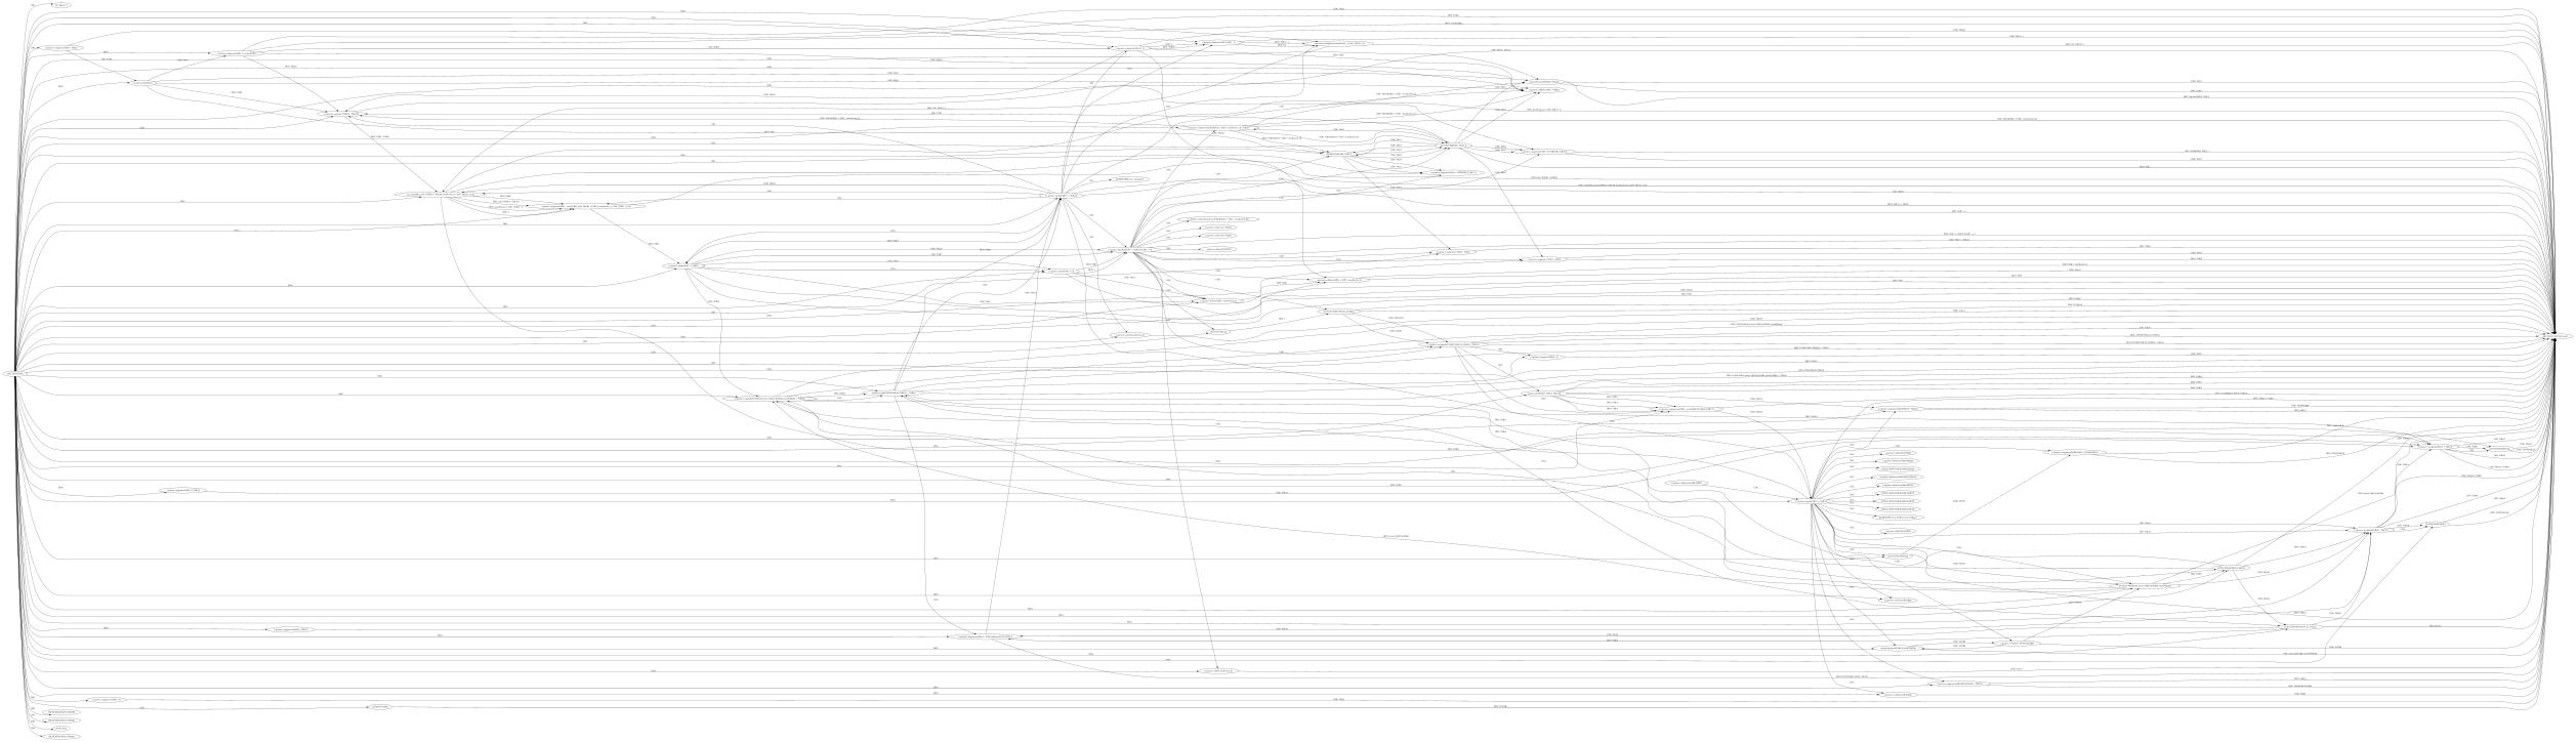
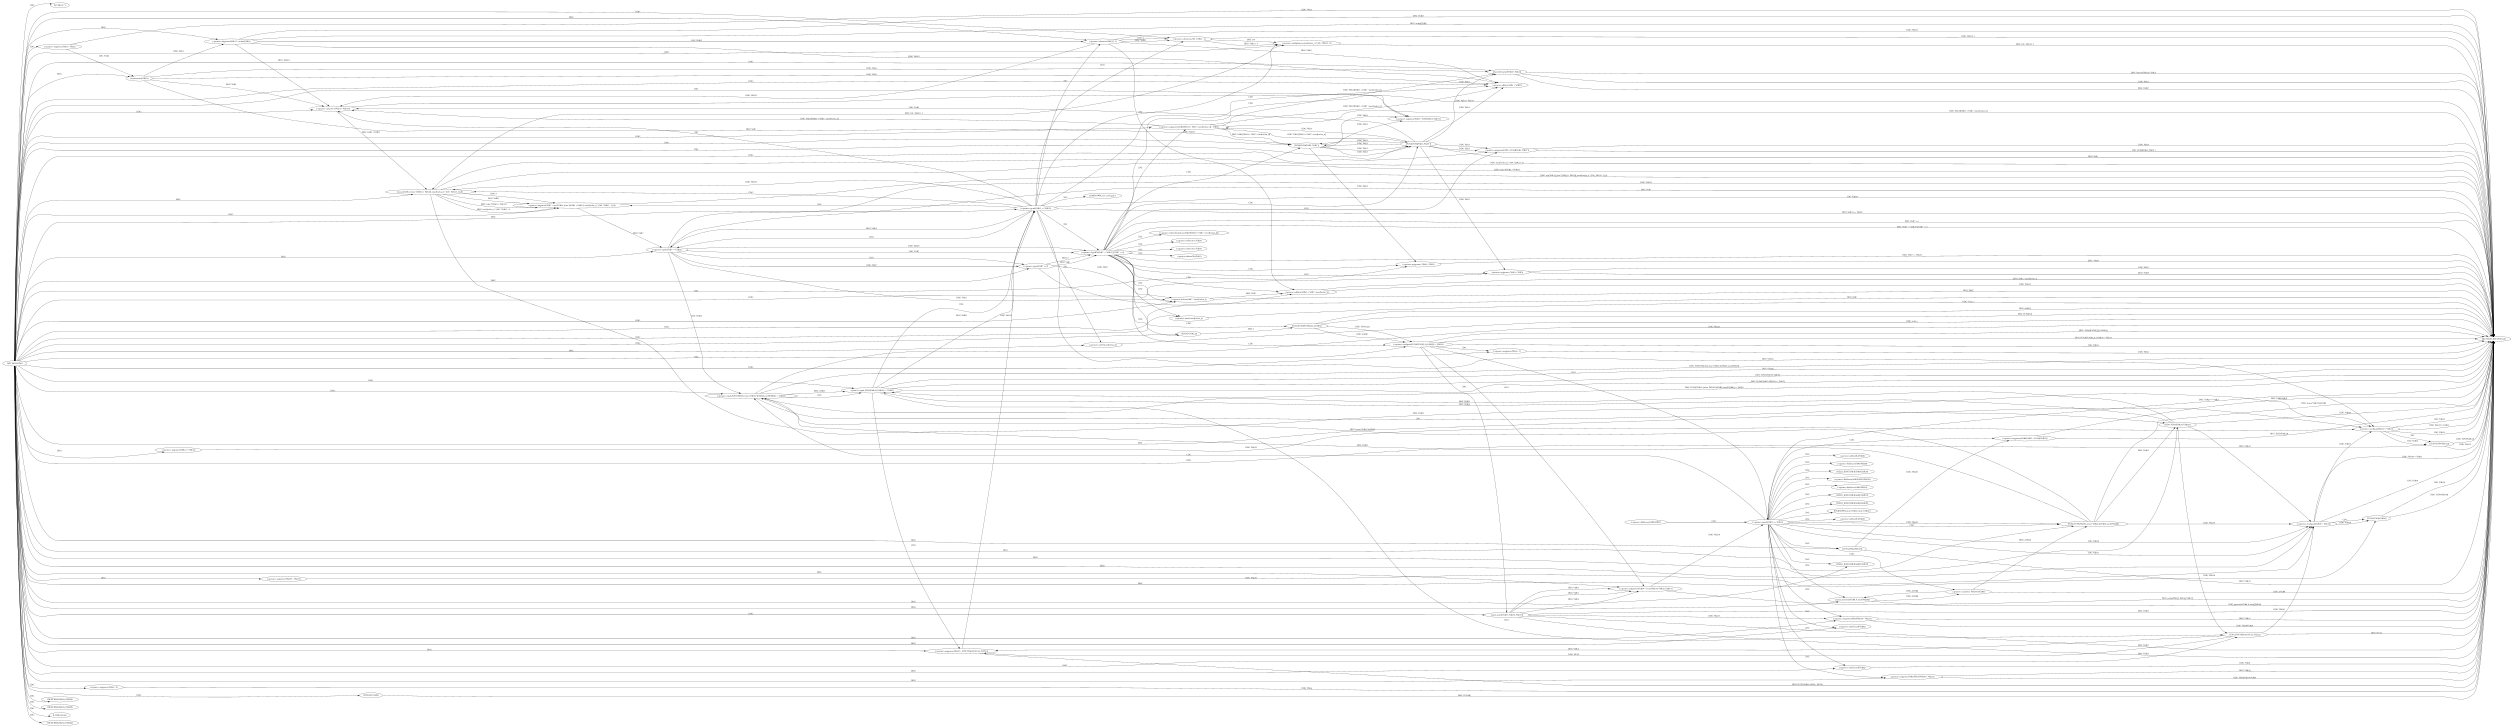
  digraph {
    fontname="EB Garamond"
    rankdir=LR
    node [fontname="EB Garamond"]
    edge [fontname="EB Garamond"]
    n1 [label="(METHOD,FUN1)"]
    n2 [label="(LITERAL,\"\",)"]
    n3 [label="(<operator>.assignment,VAR1 = VAR2)"]
    n4 [label="(<operator>.assignment,VAR6 = 0)"]
    n5 [label="(<operator>.assignment,VAR10 = VAR11)"]
    n6 [label="(<operator>.assignment,VAR12 = VAR11)"]
    n7 [label="(<operator>.assignment,VAR13 = wcslen(VAR1))"]
    n8 [label="(wcslen,wcslen(VAR1))"]
    n9 [label="(<operator>.notEquals,FUN2(FUN3(2,2), &VAR5) != VAR14)"]
    n10 [label="(FUN3,FUN3(2,2))"]
    n11 [label="(<operator>.assignment,VAR6 = 1)"]
    n12 [label="(<operator>.assignment,VAR10 = socket(VAR15, VAR16, VAR17))"]
    n13 [label="(socket,socket(VAR15, VAR16, VAR17))"]
    n14 [label="(<operator>.equals,VAR10 == VAR11)"]
    n15 [label="(memset,memset(&VAR8, 0, sizeof(VAR8)))"]
    n16 [label="(<operator>.sizeOf,sizeof(VAR8))"]
    n17 [label="(<operator>.assignment,VAR8.VAR18 = VAR15)"]
    n18 [label="(<operator>.assignment,VAR8.VAR19.VAR20 = VAR21)"]
    n19 [label="(FUN4,FUN4(VAR23))"]
    n20 [label="(<operator>.equals,FUN5(VAR10, (struct VAR24*)&VAR8, sizeof(VAR8)) == VAR25)"]
    n21 [label="(FUN5,FUN5(VAR10, (struct VAR24*)&VAR8, sizeof(VAR8)))"]
    n22 [label="(<operator>.sizeOf,sizeof(VAR8))"]
    n23 [label="(<operator>.equals,FUN6(VAR10, VAR26) == VAR25)"]
    n24 [label="(FUN6,FUN6(VAR10, VAR26))"]
    n25 [label="(<operator>.assignment,VAR12 = FUN7(VAR10, NULL, NULL))"]
    n26 [label="(FUN7,FUN7(VAR10, NULL, NULL))"]
    n27 [label="(<operator>.equals,VAR12 == VAR25)"]
    n28 [label="(<operator>.assignment,VAR7 = recv(VAR12, (char *)(VAR1 + VAR13), sizeof(wchar_t) * (100 - VAR13 - 1), 0))"]
    n29 [label="(recv,recv(VAR12, (char *)(VAR1 + VAR13), sizeof(wchar_t) * (100 - VAR13 - 1), 0))"]
    n30 [label="(<operator>.cast,(char *)(VAR1 + VAR13))"]
    n31 [label="(<operator>.addition,VAR1 + VAR13)"]
    n32 [label="(<operator>.multiplication,sizeof(wchar_t) * (100 - VAR13 - 1))"]
    n33 [label="(<operator>.sizeOf,sizeof(wchar_t))"]
    n34 [label="(<operator>.subtraction,100 - VAR13 - 1)"]
    n35 [label="(<operator>.subtraction,VAR13 - 1)"]
    n36 [label="(<operator>.equals,VAR7 == VAR25)"]
    n37 [label="(<operator>.equals,VAR7 == 0)"]
    n38 [label="(<operator>.assignment,VAR1[VAR13 + VAR7 / sizeof(wchar_t)] = VAR3)"]
    n39 [label="(<operator>.addition,VAR13 + VAR7 / sizeof(wchar_t))"]
    n40 [label="(<operator>.division,VAR7 / sizeof(wchar_t))"]
    n41 [label="(<operator>.sizeOf,sizeof(wchar_t))"]
    n42 [label="(<operator>.assignment,VAR9 = FUN8(VAR1, VAR3''))"]
    n43 [label="(FUN8,FUN8(VAR1, VAR3''))"]
    n44 [label="(IDENTIFIER,VAR9,if (VAR9))"]
    n45 [label="(<operator>.assignment,*VAR9 = VAR3)"]
    n46 [label="(<operator>.assignment,VAR9 = FUN8(VAR1, VAR3''))"]
    n47 [label="(FUN8,FUN8(VAR1, VAR3''))"]
    n48 [label="(IDENTIFIER,VAR9,if (VAR9))"]
    n49 [label="(<operator>.assignment,*VAR9 = VAR3)"]
-   n50 [label="(NULL,0,do)"]
+   n50 [label="(LITERAL,0,do)"]
    n51 [label="(<operator>.notEquals,VAR10 != VAR11)"]
    n52 [label="(FUN9,FUN9(VAR10))"]
    n53 [label="(<operator>.notEquals,VAR12 != VAR11)"]
    n54 [label="(FUN9,FUN9(VAR12))"]
    n55 [label="(IDENTIFIER,VAR6,if (VAR6))"]
    n56 [label="(FUN10,FUN10())"]
    n57 [label="(fwprintf,fwprintf(VAR27, VAR1))"]
    n58 [label="(METHOD_RETURN,void)"]
    n59 [label="(FUN2,FUN2(FUN3(2,2), &VAR5))"]
    n60 [label="(<operator>.assignment,VAR8.VAR22 = FUN4(VAR23))"]
    n61 [label="(<operator>.cast,(struct VAR24*)&VAR8)"]
    n62 [label="(<operator>.addressOf,&VAR8)"]
    n63 [label="(<operator>.fieldAccess,VAR8.VAR18)"]
    n64 [label="(FIELD_IDENTIFIER,VAR18,VAR18)"]
    n65 [label="(<operator>.fieldAccess,VAR8.VAR19.VAR20)"]
    n66 [label="(<operator>.fieldAccess,VAR8.VAR19)"]
    n67 [label="(FIELD_IDENTIFIER,VAR19,VAR19)"]
    n68 [label="(FIELD_IDENTIFIER,VAR20,VAR20)"]
    n69 [label="(FIELD_IDENTIFIER,VAR22,VAR22)"]
    n70 [label="(UNKNOWN,struct VAR24*,struct VAR24*)"]
    n71 [label="(<operator>.addressOf,&VAR8)"]
    n72 [label="(<operator>.logicalOr,VAR7 == VAR25 || VAR7 == 0)"]
    n73 [label="(UNKNOWN,char *,notEquals *)"]
    n74 [label="(<operator>.fieldAccess,VAR8.VAR22)"]
    n75 [label="(<operator>.addressOf,&VAR5)"]
    n76 [label="(<operator>.indirectIndexAccess,VAR1[VAR13 + VAR7 / sizeof(wchar_t)])"]
    n77 [label="(<operator>.indirection,*VAR9)"]
    n78 [label="(<operator>.indirection,*VAR9)"]
    n1 -> n2 [label="DDG: "]
    n1 -> n3 [label="DDG: "]
    n1 -> n4 [label="DDG: "]
    n1 -> n5 [label="DDG: "]
    n1 -> n6 [label="DDG: "]
    n1 -> n7 [label="DDG: "]
    n1 -> n8 [label="DDG: "]
    n1 -> n9 [label="DDG: "]
    n1 -> n10 [label="DDG: "]
    n1 -> n11 [label="DDG: "]
    n1 -> n12 [label="DDG: "]
    n1 -> n13 [label="DDG: "]
-   n1 -> n14 [label="DDG: "]
+   n1 -> n69 [label="DDG: "]
    n1 -> n15 [label="DDG: "]
    n1 -> n16 [label="DDG: "]
    n1 -> n17 [label="DDG: "]
    n1 -> n18 [label="DDG: "]
    n1 -> n19 [label="DDG: "]
    n1 -> n20 [label="DDG: "]
    n1 -> n21 [label="DDG: "]
    n1 -> n22 [label="DDG: "]
    n1 -> n23 [label="DDG: "]
    n1 -> n24 [label="DDG: "]
    n1 -> n25 [label="DDG: "]
    n1 -> n26 [label="DDG: "]
    n1 -> n27 [label="DDG: "]
    n1 -> n28 [label="DDG: "]
    n1 -> n29 [label="DDG: "]
    n1 -> n30 [label="DDG: "]
    n1 -> n31 [label="DDG: "]
    n1 -> n32 [label="DDG: "]
    n1 -> n33 [label="DDG: "]
    n1 -> n34 [label="DDG: "]
    n1 -> n35 [label="DDG: "]
    n1 -> n36 [label="DDG: "]
    n1 -> n37 [label="DDG: "]
    n1 -> n38 [label="DDG: "]
    n1 -> n39 [label="DDG: "]
    n1 -> n40 [label="DDG: "]
    n1 -> n41 [label="DDG: "]
    n1 -> n42 [label="DDG: "]
    n1 -> n43 [label="DDG: "]
    n1 -> n44 [label="DDG: "]
    n1 -> n45 [label="DDG: "]
    n1 -> n46 [label="DDG: "]
    n1 -> n47 [label="DDG: "]
    n1 -> n48 [label="DDG: "]
    n1 -> n49 [label="DDG: "]
    n1 -> n50 [label="DDG: "]
    n1 -> n51 [label="DDG: "]
    n1 -> n52 [label="DDG: "]
    n1 -> n53 [label="DDG: "]
    n1 -> n54 [label="DDG: "]
    n1 -> n55 [label="DDG: "]
    n1 -> n56 [label="DDG: "]
    n1 -> n57 [label="DDG: "]
    n3 -> n8 [label="DDG: VAR1"]
    n3 -> n58 [label="DDG: VAR2"]
    n4 -> n58 [label="DDG: VAR6"]
    n5 -> n51 [label="DDG: VAR10"]
    n6 -> n53 [label="DDG: VAR12"]
    n7 -> n30 [label="DDG: VAR13"]
    n7 -> n31 [label="DDG: VAR13"]
    n7 -> n35 [label="DDG: VAR13"]
    n7 -> n58 [label="DDG: VAR13"]
    n7 -> n58 [label="DDG: wcslen(VAR1)"]
    n8 -> n7 [label="DDG: VAR1"]
    n8 -> n30 [label="DDG: VAR1"]
    n8 -> n31 [label="DDG: VAR1"]
    n8 -> n43 [label="DDG: VAR1"]
    n8 -> n57 [label="DDG: VAR1"]
    n9 -> n11 [label="CDG: "]
    n9 -> n12 [label="CDG: "]
    n9 -> n13 [label="CDG: "]
    n9 -> n14 [label="CDG: "]
    n9 -> n58 [label="DDG: FUN2(FUN3(2,2), &VAR5)"]
    n9 -> n58 [label="DDG: FUN2(FUN3(2,2), &VAR5) != VAR14"]
    n9 -> n58 [label="DDG: VAR14"]
    n10 -> n59 [label="DDG: 2"]
    n11 -> n58 [label="DDG: VAR6"]
    n12 -> n14 [label="DDG: VAR10"]
    n12 -> n58 [label="DDG: socket(VAR15, VAR16, VAR17)"]
    n13 -> n12 [label="DDG: VAR15"]
    n13 -> n12 [label="DDG: VAR16"]
    n13 -> n12 [label="DDG: VAR17"]
    n13 -> n17 [label="DDG: VAR15"]
    n13 -> n58 [label="DDG: VAR17"]
    n13 -> n58 [label="DDG: VAR16"]
    n13 -> n58 [label="DDG: VAR15"]
    n14 -> n15 [label="CDG: "]
    n14 -> n16 [label="CDG: "]
    n14 -> n17 [label="CDG: "]
    n14 -> n18 [label="CDG: "]
    n14 -> n19 [label="CDG: "]
    n14 -> n20 [label="CDG: "]
    n14 -> n21 [label="DDG: VAR10"]
    n14 -> n21 [label="CDG: "]
    n14 -> n22 [label="CDG: "]
    n14 -> n51 [label="DDG: VAR10"]
    n14 -> n51 [label="DDG: VAR11"]
    n14 -> n58 [label="DDG: VAR10 == VAR11"]
    n14 -> n60 [label="CDG: "]
    n14 -> n61 [label="CDG: "]
    n14 -> n62 [label="CDG: "]
    n14 -> n63 [label="CDG: "]
    n14 -> n64 [label="CDG: "]
    n14 -> n65 [label="CDG: "]
    n14 -> n66 [label="CDG: "]
    n14 -> n67 [label="CDG: "]
    n14 -> n68 [label="CDG: "]
    n14 -> n69 [label="CDG: "]
    n14 -> n70 [label="CDG: "]
    n14 -> n71 [label="CDG: "]
    n15 -> n58 [label="DDG: memset(&VAR8, 0, sizeof(VAR8))"]
    n15 -> n61 [label="DDG: &VAR8"]
    n17 -> n58 [label="DDG: VAR8.VAR18"]
    n17 -> n58 [label="DDG: VAR15"]
    n18 -> n58 [label="DDG: VAR8.VAR19.VAR20"]
    n18 -> n58 [label="DDG: VAR21"]
    n19 -> n58 [label="DDG: VAR23"]
    n19 -> n60 [label="DDG: VAR23"]
    n20 -> n23 [label="DDG: VAR25"]
    n20 -> n23 [label="CDG: "]
    n20 -> n24 [label="CDG: "]
    n20 -> n58 [label="DDG: FUN5(VAR10, (struct VAR24*)&VAR8, sizeof(VAR8)) == VAR25"]
    n20 -> n58 [label="DDG: VAR25"]
    n20 -> n58 [label="DDG: FUN5(VAR10, (struct VAR24*)&VAR8, sizeof(VAR8))"]
    n21 -> n20 [label="DDG: VAR10"]
    n21 -> n20 [label="DDG: (struct VAR24*)&VAR8"]
    n21 -> n24 [label="DDG: VAR10"]
    n21 -> n51 [label="DDG: VAR10"]
    n21 -> n58 [label="DDG: (struct VAR24*)&VAR8"]
    n22 -> n58 [label="DDG: VAR8"]
    n23 -> n25 [label="CDG: "]
    n23 -> n26 [label="CDG: "]
    n23 -> n27 [label="DDG: VAR25"]
    n23 -> n27 [label="CDG: "]
    n23 -> n58 [label="DDG: FUN6(VAR10, VAR26) == VAR25"]
    n23 -> n58 [label="DDG: VAR25"]
    n23 -> n58 [label="DDG: FUN6(VAR10, VAR26)"]
    n24 -> n23 [label="DDG: VAR10"]
    n24 -> n23 [label="DDG: VAR26"]
    n24 -> n26 [label="DDG: VAR10"]
    n24 -> n51 [label="DDG: VAR10"]
    n24 -> n58 [label="DDG: VAR26"]
    n25 -> n27 [label="DDG: VAR12"]
    n25 -> n58 [label="DDG: FUN7(VAR10, NULL, NULL)"]
    n26 -> n25 [label="DDG: VAR10"]
    n26 -> n25 [label="DDG: NULL"]
    n26 -> n51 [label="DDG: VAR10"]
    n26 -> n58 [label="DDG: NULL"]
    n27 -> n28 [label="CDG: "]
    n27 -> n29 [label="DDG: VAR12"]
    n27 -> n29 [label="CDG: "]
    n27 -> n30 [label="CDG: "]
    n27 -> n31 [label="CDG: "]
    n27 -> n32 [label="CDG: "]
    n27 -> n33 [label="CDG: "]
    n27 -> n34 [label="CDG: "]
    n27 -> n35 [label="CDG: "]
    n27 -> n36 [label="DDG: VAR25"]
    n27 -> n36 [label="CDG: "]
    n27 -> n53 [label="DDG: VAR12"]
    n27 -> n58 [label="DDG: VAR12 == VAR25"]
    n27 -> n58 [label="DDG: VAR25"]
    n27 -> n72 [label="CDG: "]
    n27 -> n73 [label="CDG: "]
    n28 -> n36 [label="DDG: VAR7"]
    n28 -> n58 [label="DDG: recv(VAR12, (char *)(VAR1 + VAR13), sizeof(wchar_t) * (100 - VAR13 - 1), 0)"]
    n29 -> n28 [label="DDG: VAR12"]
    n29 -> n28 [label="DDG: (char *)(VAR1 + VAR13)"]
    n29 -> n28 [label="DDG: sizeof(wchar_t) * (100 - VAR13 - 1)"]
    n29 -> n28 [label="DDG: 0"]
    n29 -> n53 [label="DDG: VAR12"]
    n29 -> n58 [label="DDG: sizeof(wchar_t) * (100 - VAR13 - 1)"]
    n29 -> n58 [label="DDG: (char *)(VAR1 + VAR13)"]
    n30 -> n29 [label="DDG: VAR1 + VAR13"]
    n30 -> n58 [label="DDG: VAR1 + VAR13"]
    n32 -> n29 [label="DDG: 100 - VAR13 - 1"]
    n32 -> n58 [label="DDG: 100 - VAR13 - 1"]
    n33 -> n58 [label="DDG: wchar_t"]
    n34 -> n32 [label="DDG: 100"]
    n34 -> n32 [label="DDG: VAR13 - 1"]
    n34 -> n58 [label="DDG: VAR13 - 1"]
    n35 -> n30 [label="DDG: VAR13"]
    n35 -> n31 [label="DDG: VAR13"]
    n35 -> n34 [label="DDG: VAR13"]
    n35 -> n34 [label="DDG: 1"]
    n35 -> n39 [label="DDG: VAR13"]
    n35 -> n58 [label="DDG: VAR13"]
    n36 -> n20 [label="DDG: VAR25"]
    n36 -> n37 [label="DDG: VAR7"]
    n36 -> n37 [label="CDG: "]
    n36 -> n40 [label="DDG: VAR7"]
    n36 -> n58 [label="DDG: VAR25"]
    n36 -> n58 [label="DDG: VAR7"]
    n36 -> n72 [label="DDG: VAR7"]
    n36 -> n72 [label="DDG: VAR25"]
    n37 -> n40 [label="DDG: VAR7"]
    n37 -> n58 [label="DDG: VAR7"]
    n37 -> n72 [label="DDG: VAR7"]
    n37 -> n72 [label="DDG: 0"]
    n38 -> n30 [label="DDG: VAR1[VAR13 + VAR7 / sizeof(wchar_t)]"]
    n38 -> n31 [label="DDG: VAR1[VAR13 + VAR7 / sizeof(wchar_t)]"]
    n38 -> n43 [label="DDG: VAR1[VAR13 + VAR7 / sizeof(wchar_t)]"]
    n38 -> n47 [label="DDG: VAR1[VAR13 + VAR7 / sizeof(wchar_t)]"]
    n38 -> n57 [label="DDG: VAR1[VAR13 + VAR7 / sizeof(wchar_t)]"]
    n38 -> n58 [label="DDG: VAR1[VAR13 + VAR7 / sizeof(wchar_t)]"]
    n39 -> n58 [label="DDG: VAR13"]
    n39 -> n58 [label="DDG: VAR7 / sizeof(wchar_t)"]
    n40 -> n39 [label="DDG: VAR7"]
    n40 -> n58 [label="DDG: VAR7"]
    n41 -> n58 [label="DDG: wchar_t"]
    n43 -> n42 [label="DDG: VAR1"]
    n43 -> n42 [label="DDG: VAR3"]
    n43 -> n45 [label="DDG: VAR3"]
    n43 -> n47 [label="DDG: VAR1"]
    n43 -> n47 [label="DDG: VAR3"]
    n45 -> n58 [label="DDG: *VAR9"]
    n46 -> n58 [label="DDG: VAR9"]
    n46 -> n58 [label="DDG: FUN8(VAR1, VAR3'')"]
    n47 -> n30 [label="DDG: VAR1"]
    n47 -> n31 [label="DDG: VAR1"]
    n47 -> n38 [label="DDG: VAR3"]
    n47 -> n43 [label="DDG: VAR1"]
    n47 -> n43 [label="DDG: VAR3"]
    n47 -> n46 [label="DDG: VAR1"]
    n47 -> n46 [label="DDG: VAR3"]
    n47 -> n49 [label="DDG: VAR3"]
    n47 -> n57 [label="DDG: VAR1"]
    n47 -> n58 [label="DDG: VAR3"]
    n49 -> n58 [label="DDG: VAR3"]
    n49 -> n58 [label="DDG: *VAR9"]
    n51 -> n52 [label="DDG: VAR10"]
    n51 -> n52 [label="CDG: "]
    n51 -> n53 [label="DDG: VAR11"]
    n51 -> n58 [label="DDG: VAR10 != VAR11"]
    n51 -> n58 [label="DDG: VAR10"]
    n52 -> n58 [label="DDG: FUN9(VAR10)"]
    n52 -> n58 [label="DDG: VAR10"]
    n53 -> n54 [label="DDG: VAR12"]
    n53 -> n54 [label="CDG: "]
    n53 -> n58 [label="DDG: VAR12"]
    n53 -> n58 [label="DDG: VAR12 != VAR11"]
    n53 -> n58 [label="DDG: VAR11"]
    n54 -> n58 [label="DDG: VAR12"]
    n54 -> n58 [label="DDG: FUN9(VAR12)"]
    n56 -> n58 [label="DDG: FUN10()"]
    n57 -> n58 [label="DDG: VAR1"]
    n57 -> n58 [label="DDG: VAR27"]
    n57 -> n58 [label="DDG: fwprintf(VAR27, VAR1)"]
    n59 -> n9 [label="DDG: FUN3(2,2)"]
    n59 -> n9 [label="DDG: &VAR5"]
    n59 -> n58 [label="DDG: FUN3(2,2)"]
    n59 -> n58 [label="DDG: &VAR5"]
    n60 -> n58 [label="DDG: FUN4(VAR23)"]
    n60 -> n58 [label="DDG: VAR8.VAR22"]
    n61 -> n15 [label="DDG: &VAR8"]
    n61 -> n21 [label="DDG: &VAR8"]
    n61 -> n58 [label="DDG: &VAR8"]
    n72 -> n9 [label="CDG: "]
    n72 -> n10 [label="CDG: "]
    n72 -> n38 [label="CDG: "]
    n72 -> n39 [label="CDG: "]
    n72 -> n40 [label="CDG: "]
    n72 -> n41 [label="CDG: "]
    n72 -> n42 [label="CDG: "]
    n72 -> n43 [label="CDG: "]
    n72 -> n45 [label="CDG: "]
    n72 -> n46 [label="CDG: "]
    n72 -> n47 [label="CDG: "]
    n72 -> n49 [label="CDG: "]
    n72 -> n58 [label="DDG: VAR7 == 0"]
    n72 -> n58 [label="DDG: VAR7 == VAR25 || VAR7 == 0"]
    n72 -> n58 [label="DDG: VAR7 == VAR25"]
    n72 -> n59 [label="CDG: "]
    n72 -> n75 [label="CDG: "]
    n72 -> n76 [label="CDG: "]
    n72 -> n77 [label="CDG: "]
    n72 -> n78 [label="CDG: "]
    n74 -> n14 [label="CDG: "]
  }
